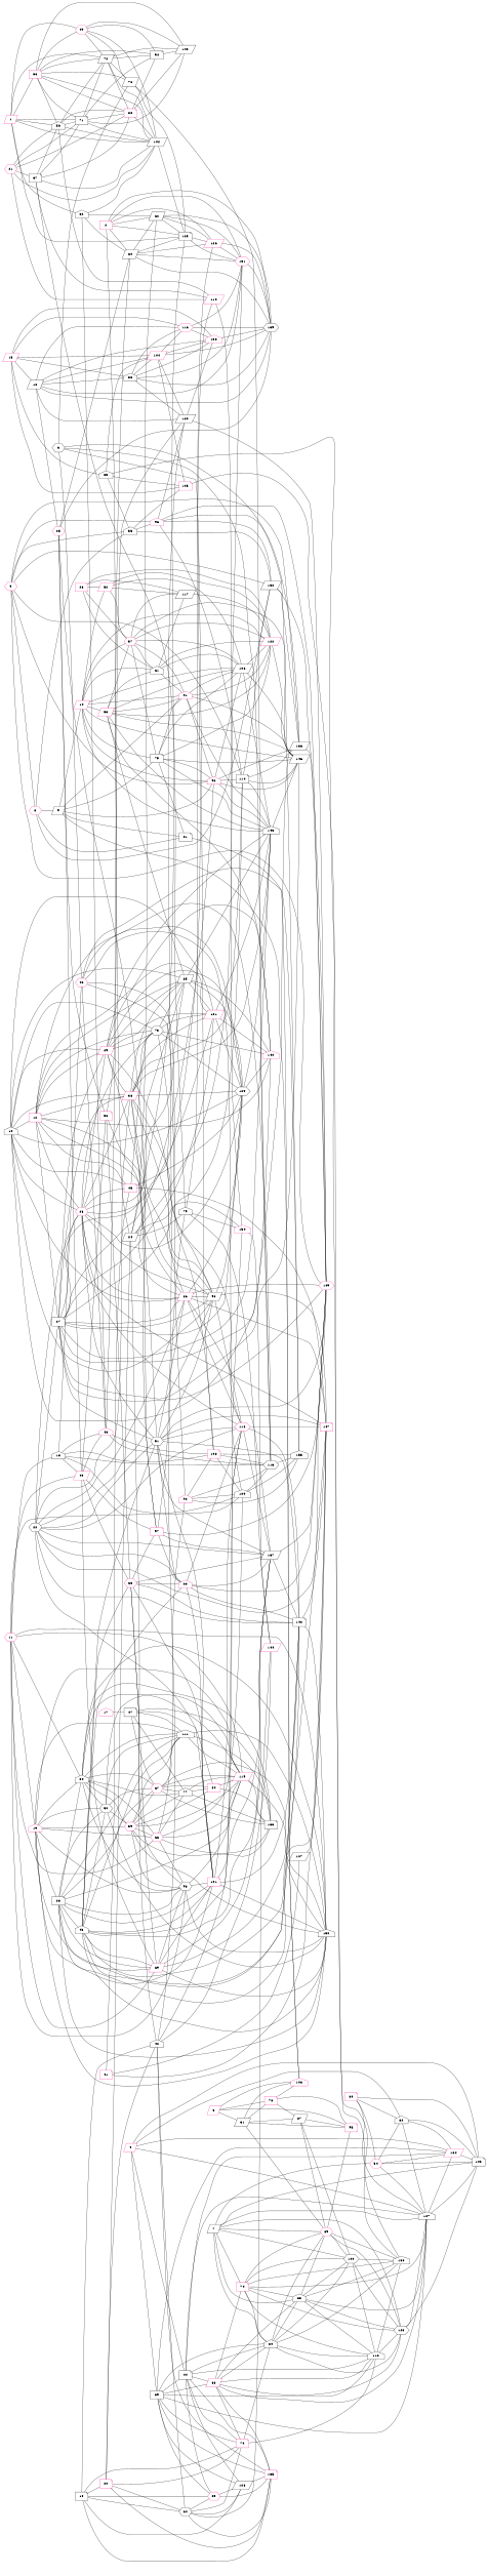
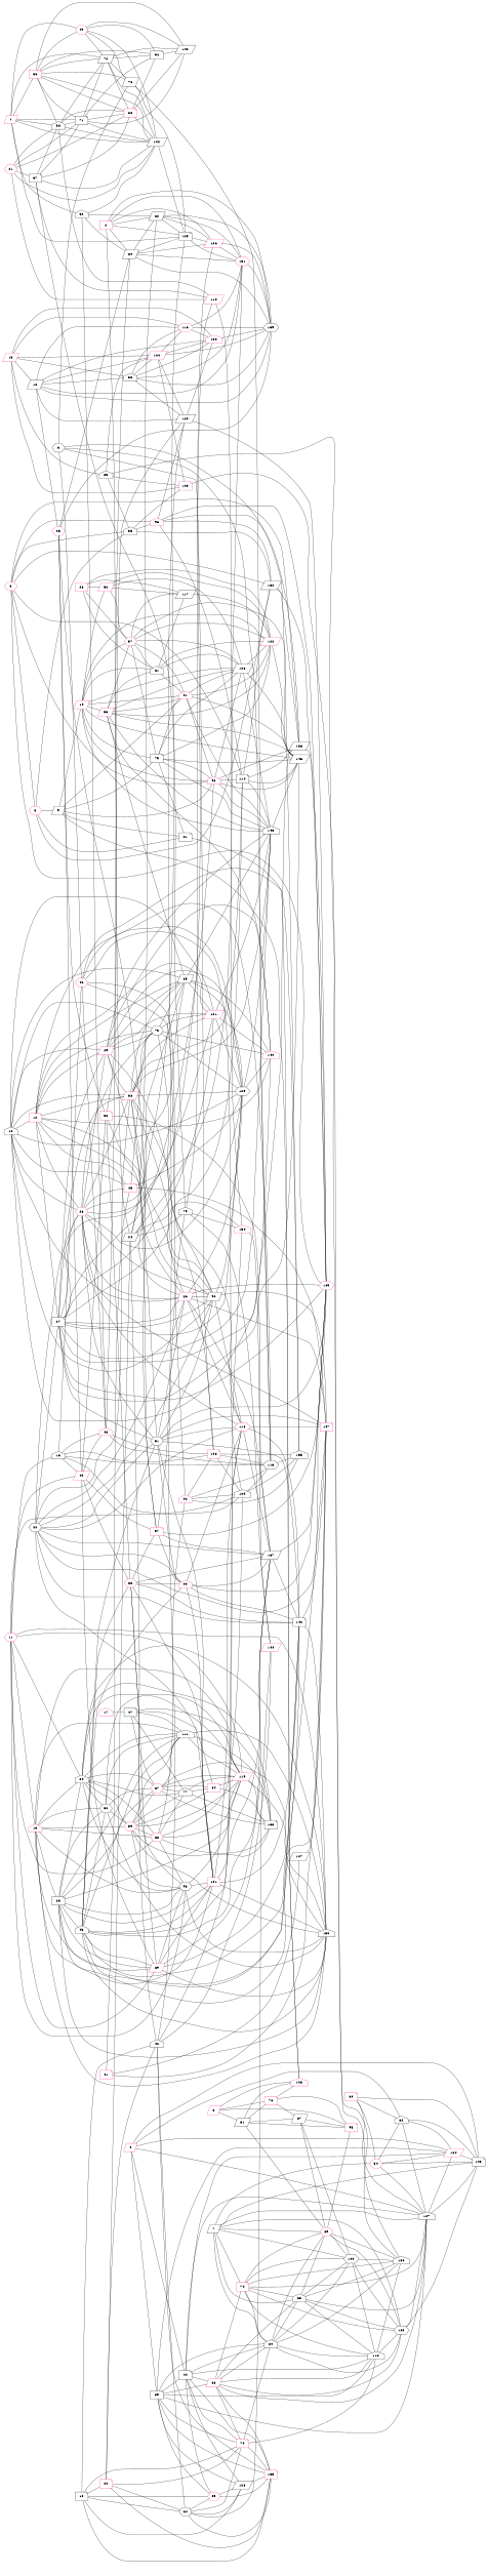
  graph {
    rankdir=LR
    node [color=black shape=parallelogram]
    1 [color=deeppink]
    32 [shape=house]
    36 [color=deeppink shape=note]
    49 [color=deeppink shape=hexagon]
    58 [shape=house]
    71 [shape=note]
    72
    102
    125 [shape=note]
    60
    62
    48 [color=deeppink shape=house]
    76
    88 [color=deeppink shape=note]
    94 [shape=note]
    148
    110 [color=deeppink]
    126 [color=deeppink]
    131 [color=deeppink shape=hexagon]
    139 [shape=hexagon]
    103 [color=deeppink shape=note]
    113 [shape=hexagon]
    n23 [color=deeppink label=154 shape=house]
    2 [color=deeppink shape=note]
    24
    42 [shape=house]
    79 [shape=house]
    135 [color=deeppink shape=note]
    64 [shape=hexagon]
    144 [color=deeppink]
    3 [color=deeppink shape=hexagon]
    8 [color=deeppink shape=hexagon]
    55 [shape=house]
    93 [color=deeppink shape=house]
    96 [color=deeppink shape=house]
    114 [shape=note]
    132
    136
    149 [color=deeppink shape=hexagon]
    9
    81 [shape=note]
    105 [color=deeppink shape=note]
    106
    143 [shape=house]
    146
    120
    108 [color=deeppink shape=house]
    14 [color=deeppink]
    75 [shape=note]
    91 [color=deeppink shape=house]
    130 [shape=house]
    122 [color=deeppink]
    138 [color=deeppink shape=house]
    4 [color=deeppink]
    39 [shape=note]
    44 [shape=note]
    82 [shape=house]
    127 [shape=house]
    134 [color=deeppink]
    145 [shape=note]
    80 [shape=house]
    65 [color=deeppink shape=hexagon]
    70 [color=deeppink shape=note]
    128
    68 [color=deeppink]
    112 [shape=house]
    89 [color=deeppink shape=hexagon]
    83 [shape=house]
    100 [shape=hexagon]
    123 [shape=hexagon]
    74 [color=deeppink shape=note]
    5 [color=deeppink]
    31
    78 [color=deeppink shape=note]
    95 [color=deeppink shape=note]
    87
    6 [shape=hexagon]
    46 [color=deeppink shape=hexagon]
    n79 [label=155 shape=house]
    109 [shape=house]
    92 [color=deeppink shape=house]
    7
    54 [color=deeppink shape=hexagon]
    52 [color=deeppink]
    53 [color=deeppink]
    57 [color=deeppink shape=hexagon]
    61 [shape=house]
    117
    85
    140 [color=deeppink shape=house]
    10 [shape=house]
    12 [color=deeppink shape=note]
    28 [color=deeppink shape=hexagon]
    29 [color=deeppink]
    38 [color=deeppink]
    45 [color=deeppink shape=note]
    73 [shape=hexagon]
    86 [color=deeppink]
    90
    121 [color=deeppink]
    129 [shape=hexagon]
    27 [shape=note]
    51 [shape=hexagon]
    118 [color=deeppink shape=hexagon]
    147 [color=deeppink shape=note]
    137
    101 [color=deeppink shape=note]
    142 [shape=note]
    99 [color=deeppink shape=house]
    11 [color=deeppink shape=hexagon]
    13 [shape=house]
    19 [color=deeppink shape=house]
    34 [shape=house]
    40 [color=deeppink]
    66 [color=deeppink shape=hexagon]
    69 [color=deeppink]
    98 [shape=hexagon]
    119 [color=deeppink]
    150 [shape=house]
    23 [shape=note]
    50 [shape=hexagon]
    59 [color=deeppink shape=hexagon]
    111 [shape=house]
    67 [color=deeppink shape=hexagon]
    77 [shape=house]
    133 [shape=note]
    56 [color=deeppink shape=note]
    97 [color=deeppink shape=note]
    63 [color=deeppink shape=hexagon]
    43 [shape=house]
    84 [color=deeppink shape=note]
    15 [color=deeppink]
    16
    33 [shape=house]
    35 [shape=house]
    104 [color=deeppink]
    116 [color=deeppink shape=hexagon]
    25 [color=deeppink shape=hexagon]
    17 [color=deeppink shape=house]
    47 [shape=note]
    18 [shape=note]
    20 [color=deeppink shape=note]
    21 [color=deeppink shape=hexagon]
    37 [shape=note]
    22 [shape=hexagon]
    26 [color=deeppink shape=note]
    30 [color=deeppink shape=note]
    41 [color=deeppink shape=note]
    107
    1 -- 32
    1 -- 36
    1 -- 49
    1 -- 58
    1 -- 71
    1 -- 72
    1 -- 102
    1 -- 125
    32 -- 102
    32 -- 60
    32 -- 62
    32 -- 48
    36 -- 49
    36 -- 58
    36 -- 71
    36 -- 72
    36 -- 102
    36 -- 76
    36 -- 88
    36 -- 94
    36 -- 148
    49 -- 72
    49 -- 102
    49 -- 76
    49 -- 94
    49 -- 148
    58 -- 71
    58 -- 72
    58 -- 102
    58 -- 88
    58 -- 110
    71 -- 72
    71 -- 102
    71 -- 88
    71 -- 94
    71 -- 148
    72 -- 102
    72 -- 76
    72 -- 88
    72 -- 94
    72 -- 148
    102 -- 125
    125 -- 126
    125 -- 131
    60 -- 125
    60 -- 62
    60 -- 126
    60 -- 131
    60 -- 139
    62 -- 125
    62 -- 126
    62 -- 131
    62 -- 139
    48 -- 60
    48 -- 103
    48 -- 113
    76 -- 125
    76 -- 113
    88 -- 102
    88 -- 94
    88 -- 148
    94 -- 148
    110 -- n23
    126 -- 131
    126 -- 139
    131 -- 139
    103 -- 113
    103 -- n79
    103 -- 109
    113 -- n79
    n23 -- 144
    2 -- 125
    2 -- 60
    2 -- 62
    2 -- 126
    2 -- 131
    2 -- 139
    2 -- 24
    24 -- 125
    24 -- 62
    24 -- 126
    24 -- 131
    24 -- n23
    24 -- 42
    24 -- 79
    42 -- n23
    42 -- 79
    42 -- 135
    42 -- 64
    42 -- 144
    79 -- 110
    79 -- n23
    79 -- 144
    64 -- 135
    64 -- 144
    64 -- 65
    64 -- 70
    64 -- 128
    3 -- 8
    3 -- 55
    3 -- 93
    3 -- 96
    3 -- 114
    3 -- 132
    3 -- 136
    3 -- 149
    8 -- 55
    8 -- 132
    8 -- 9
    8 -- 81
    55 -- 96
    55 -- 132
    55 -- 105
    93 -- 114
    93 -- 136
    93 -- 106
    93 -- 143
    93 -- 146
    96 -- 114
    96 -- 132
    96 -- 136
    96 -- 149
    96 -- 120
    114 -- 132
    114 -- 136
    114 -- 143
    114 -- 146
    132 -- 136
    132 -- 149
    136 -- 149
    9 -- 93
    9 -- 81
    9 -- 108
    9 -- 14
    9 -- 75
    9 -- 91
    81 -- 108
    105 -- 130
    106 -- 143
    106 -- 146
    106 -- 122
    143 -- 146
    120 -- 149
    120 -- 138
    14 -- 93
    14 -- 106
    14 -- 143
    14 -- 146
    14 -- 75
    14 -- 91
    14 -- 122
    14 -- 52
    14 -- 53
    14 -- 57
    14 -- 61
    75 -- 93
    75 -- 81
    75 -- 106
    75 -- 143
    75 -- 146
    75 -- 91
    75 -- 122
    91 -- 93
    91 -- 106
    91 -- 143
    91 -- 146
    91 -- 122
    122 -- 146
    138 -- 139
    4 -- 39
    4 -- 44
    4 -- 82
    4 -- 127
    4 -- 134
    4 -- 145
    39 -- 135
    39 -- 44
    39 -- 127
    39 -- 134
    39 -- 80
    39 -- 65
    39 -- 70
    39 -- 128
    39 -- 68
    39 -- 112
    44 -- 135
    44 -- 127
    44 -- 134
    44 -- 80
    44 -- 65
    44 -- 70
    44 -- 128
    44 -- 68
    44 -- 112
    82 -- 127
    82 -- 134
    82 -- 145
    127 -- 134
    127 -- 145
    134 -- 145
    80 -- 130
    80 -- 112
    80 -- 89
    80 -- 83
    80 -- 100
    80 -- 123
    65 -- 135
    65 -- 128
+   70 -- 135
    70 -- 80
    70 -- 112
    128 -- 135
    68 -- 135
    68 -- 127
    68 -- 80
    68 -- 70
    68 -- 112
    68 -- 83
    68 -- 123
    68 -- 74
    112 -- 130
    112 -- 123
    89 -- 130
    89 -- 100
    89 -- 123
    89 -- 95
    83 -- 130
    83 -- 127
    83 -- 112
    83 -- 89
    83 -- 100
    83 -- 123
    100 -- 130
    100 -- 112
    100 -- 123
    123 -- 127
    123 -- 145
    74 -- 130
    74 -- 127
    74 -- 80
    74 -- 112
    74 -- 89
    74 -- 83
    74 -- 100
    74 -- 123
    5 -- 108
    5 -- 31
    5 -- 78
    5 -- 95
    31 -- 108
    31 -- 89
    31 -- 78
    31 -- 95
    31 -- 87
    78 -- 108
    78 -- 95
    78 -- 87
    87 -- 89
    87 -- 100
    87 -- 95
    6 -- 76
    6 -- 103
    6 -- 113
    6 -- 46
    6 -- n79
    46 -- 48
    46 -- 103
    46 -- 113
    46 -- n79
    46 -- 109
    46 -- 92
    109 -- 113
    109 -- n79
    92 -- 103
    92 -- 113
    92 -- n79
    92 -- 109
    7 -- 127
    7 -- 145
    7 -- 80
    7 -- 89
    7 -- 83
    7 -- 100
    7 -- 123
    7 -- 74
    7 -- 54
    54 -- 82
    54 -- 127
    54 -- 134
    54 -- 145
    52 -- 106
    52 -- 122
    52 -- 57
    52 -- 117
    53 -- 106
    53 -- 143
    53 -- 146
    53 -- 91
    53 -- 122
    53 -- 57
    53 -- 61
    53 -- 85
    53 -- 140
    57 -- 106
    57 -- 146
    57 -- 75
    57 -- 91
    57 -- 122
    57 -- 61
    57 -- 117
    61 -- 106
    61 -- 91
    61 -- 122
    61 -- 117
    117 -- 122
    85 -- 143
    85 -- 140
    85 -- 121
    85 -- 129
    10 -- 85
    10 -- 140
    10 -- 12
    10 -- 28
    10 -- 29
    10 -- 38
    10 -- 45
    10 -- 73
    10 -- 86
    10 -- 90
    10 -- 121
    10 -- 129
    12 -- 85
    12 -- 140
    12 -- 28
    12 -- 29
    12 -- 38
    12 -- 45
    12 -- 73
    12 -- 86
    12 -- 90
    12 -- 121
    12 -- 129
    12 -- 27
    28 -- 85
    28 -- 29
    28 -- 38
    28 -- 45
    28 -- 73
    28 -- 86
    28 -- 90
    28 -- 121
    28 -- 129
    28 -- 51
    28 -- 118
    28 -- 147
    29 -- 143
    29 -- 85
    29 -- 140
    29 -- 38
    29 -- 73
    29 -- 86
    29 -- 90
    29 -- 121
    29 -- 129
    38 -- 114
    38 -- 143
    38 -- 85
    38 -- 73
    38 -- 86
    38 -- 90
    38 -- 121
    38 -- 129
    38 -- 51
    38 -- 118
    45 -- 73
    45 -- 129
    45 -- 147
    73 -- 85
    73 -- 140
    73 -- 90
    73 -- 121
    73 -- 129
    86 -- 149
    86 -- 90
    86 -- 129
    86 -- 118
    86 -- 147
    86 -- 137
    90 -- 129
    90 -- 118
    90 -- 147
    121 -- 143
    121 -- 140
    121 -- 129
    129 -- 143
    129 -- 140
    27 -- 93
    27 -- 114
    27 -- 136
    27 -- 149
    27 -- 143
    27 -- 146
    27 -- 85
    27 -- 28
    27 -- 29
    27 -- 38
    27 -- 86
    27 -- 90
    27 -- 121
    27 -- 129
    27 -- 51
    51 -- 149
    51 -- 86
    51 -- 90
    51 -- 118
    51 -- 147
-   51 -- 137
+   56 -- 137
    51 -- 101
    51 -- 142
    51 -- 99
    118 -- 147
    118 -- 137
    118 -- 142
    137 -- 149
    137 -- 142
    101 -- 118
    101 -- 137
    101 -- 142
    101 -- 150
    142 -- 147
    142 -- 150
    99 -- 149
    99 -- 118
    99 -- 137
    99 -- 101
    99 -- 142
    11 -- 109
    11 -- 13
    11 -- 19
    11 -- 34
    11 -- 40
    11 -- 66
    11 -- 69
    11 -- 98
    11 -- 119
    11 -- 150
    13 -- 48
    13 -- 103
    13 -- 113
    13 -- 46
    13 -- 109
    13 -- 40
    19 -- 101
    19 -- 34
    19 -- 66
    19 -- 69
    19 -- 98
    19 -- 119
    19 -- 150
    19 -- 23
    19 -- 50
    19 -- 59
    19 -- 111
    34 -- 66
    34 -- 98
    34 -- 119
    34 -- 150
    34 -- 50
    34 -- 59
    34 -- 111
    34 -- 67
    34 -- 77
    34 -- 133
    40 -- 48
    40 -- 69
    40 -- 56
    40 -- 97
    40 -- 63
    66 -- 109
    66 -- 92
    66 -- 98
    66 -- 119
    66 -- 77
    66 -- 133
    69 -- 137
    69 -- 101
    69 -- 142
    69 -- 98
    69 -- 150
    98 -- 101
    98 -- 119
    98 -- 150
    119 -- 150
    119 -- 133
    23 -- 147
    23 -- 101
    23 -- 142
    23 -- 34
    23 -- 69
    23 -- 98
    23 -- 119
    23 -- 150
    23 -- 50
    23 -- 111
    23 -- 67
    23 -- 43
    50 -- 119
    50 -- 150
    50 -- 59
    50 -- 111
    50 -- 67
    59 -- 66
    59 -- 98
    59 -- 119
    59 -- 150
    59 -- 111
    59 -- 67
    59 -- 77
    59 -- 133
    59 -- 84
    111 -- 119
    111 -- 150
    111 -- 133
    67 -- 119
    67 -- 150
    67 -- 111
    67 -- 77
    67 -- 133
    67 -- 84
    77 -- 119
    77 -- 133
    77 -- 84
    56 -- 120
    56 -- 97
    56 -- 63
    97 -- 149
    97 -- 120
    97 -- 137
    97 -- 99
    63 -- 137
    63 -- 101
    63 -- 142
    63 -- 99
    63 -- 69
    63 -- 98
    63 -- 97
    43 -- 51
    43 -- 118
    43 -- 147
    43 -- 137
    43 -- 101
    43 -- 142
    43 -- 99
    43 -- 69
    43 -- 150
    43 -- 50
    43 -- 111
    43 -- 63
    84 -- 119
    84 -- 133
    15 -- 105
    15 -- 138
    15 -- 16
    15 -- 33
    15 -- 35
    15 -- 104
    15 -- 116
    16 -- 131
    16 -- 139
    16 -- 120
    16 -- 138
    16 -- 33
    16 -- 104
    16 -- 116
    16 -- 25
    33 -- 131
    33 -- 139
    33 -- 120
    33 -- 138
    33 -- 104
    33 -- 116
    35 -- 55
    35 -- 105
    35 -- 130
    35 -- 104
    104 -- 139
    104 -- 105
    104 -- 120
    104 -- 138
    104 -- 116
    116 -- 131
    116 -- 139
    116 -- 138
    25 -- 60
    25 -- 139
    25 -- 40
    25 -- 56
    25 -- 97
    17 -- 47
    47 -- 111
    47 -- 67
    47 -- 77
    47 -- 133
    47 -- 84
    18 -- 42
    18 -- 135
    18 -- 64
    18 -- 65
    18 -- 70
    18 -- 128
    18 -- 20
    20 -- 24
    20 -- 42
    20 -- 135
    20 -- 64
    20 -- 70
    21 -- 58
    21 -- 71
    21 -- 102
    21 -- 88
    21 -- 110
    21 -- 37
    37 -- 58
    37 -- 71
    37 -- 102
    37 -- 88
    37 -- 110
    37 -- 79
    22 -- 149
    22 -- 28
    22 -- 38
    22 -- 86
    22 -- 90
    22 -- 27
    22 -- 51
    22 -- 118
    22 -- 137
    22 -- 101
    22 -- 142
    22 -- 99
    26 -- 122
    26 -- 52
    26 -- 57
    26 -- 61
    26 -- 117
    30 -- 82
    30 -- 127
    30 -- 145
    30 -- 54
    41 -- 45
    41 -- 147
    41 -- 107
    107 -- 147
  }
